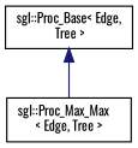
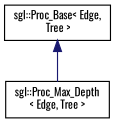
  digraph {
    rankdir=TB
    fontname=Oswald
    node [color=black fillcolor=white fontname=Oswald fontsize=10 shape=record style=filled]
    n1 [height=0.2 label="sgl::Proc_Base\< Edge,\l Tree \>" width=0.4]
-   n2 [height=0.2 label="sgl::Proc_Max_Max\l\< Edge, Tree \>" width=0.4]
+   n2 [height=0.2 label="sgl::Proc_Max_Depth\l\< Edge, Tree \>" width=0.4]
    n1 -> n2 [color=midnightblue dir=back fontname=Oswald fontsize=10 labelfontname=Helvetica labelfontsize=10 style=solid]
  }
